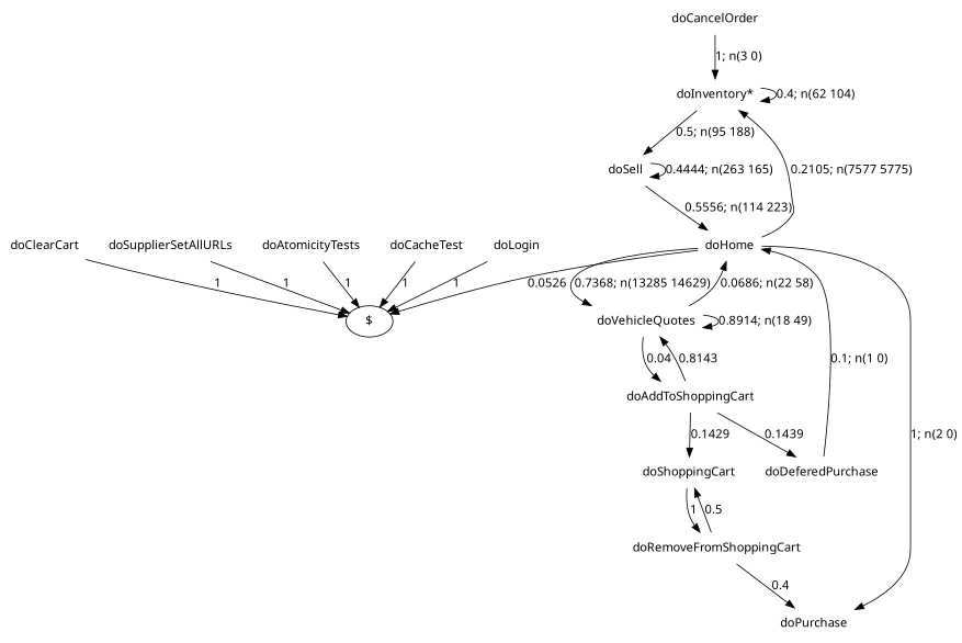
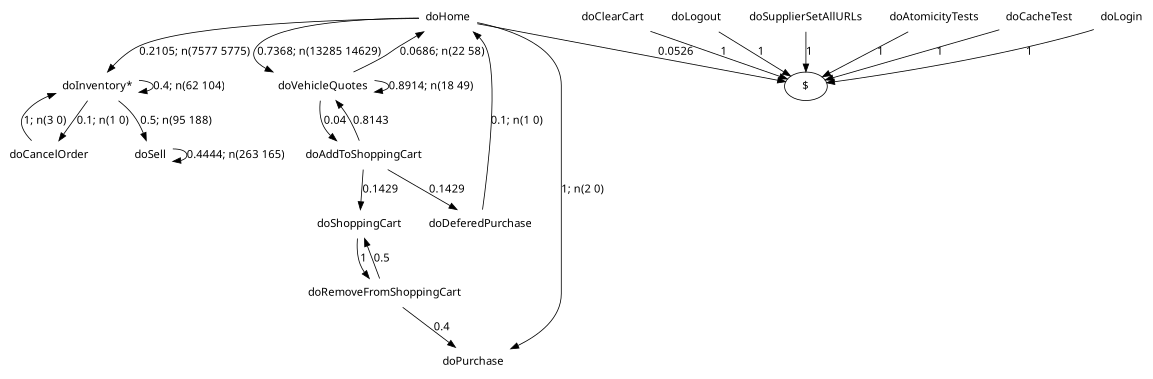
  digraph {
    fontname="Noto Sans"
    node [fontname="Noto Sans" shape=none]
    edge [fontname="Noto Sans" style=solid]
    n1 [label="doInventory*"]
    n2 [label=doSell]
    n3 [label=doCancelOrder]
    n4 [label=doHome]
    n5 [label=doSupplierSetAllURLs]
    "$" [shape=""]
    n7 [label=doAtomicityTests]
    n8 [label=doCacheTest]
    n9 [label=doLogin]
    n10 [label=doVehicleQuotes]
    n11 [label=doAddToShoppingCart]
    n12 [label=doDeferedPurchase]
    n13 [label=doShoppingCart]
    n14 [label=doPurchase]
    n15 [label=doRemoveFromShoppingCart]
    n16 [label=doClearCart]
+   n17 [label=doLogout]
    n1 -> n1 [label="0.4; n(62 104)"]
    n1 -> n2 [label="0.5; n(95 188)"]
+   n1 -> n3 [label="0.1; n(1 0)"]
    n2 -> n2 [label="0.4444; n(263 165)"]
-   n2 -> n4 [label="0.5556; n(114 223)"]
    n3 -> n1 [label="1; n(3 0)"]
    n4 -> n1 [label="0.2105; n(7577 5775)"]
    n4 -> "$" [label=0.0526]
    n4 -> n10 [label="0.7368; n(13285 14629)"]
    n4 -> n14 [label="1; n(2 0)"]
    n5 -> "$" [label=1]
    n7 -> "$" [label=1]
    n8 -> "$" [label=1]
    n9 -> "$" [label=1]
    n10 -> n4 [label="0.0686; n(22 58)"]
    n10 -> n10 [label="0.8914; n(18 49)"]
    n10 -> n11 [label=0.04]
    n11 -> n10 [label=0.8143]
-   n11 -> n12 [label=0.1439]
+   n11 -> n12 [label=0.1429]
    n11 -> n13 [label=0.1429]
    n12 -> n4 [label="0.1; n(1 0)"]
    n13 -> n15 [label=1]
    n15 -> n13 [label=0.5]
    n15 -> n14 [label=0.4]
    n16 -> "$" [label=1]
+   n17 -> "$" [label=1]
  }
